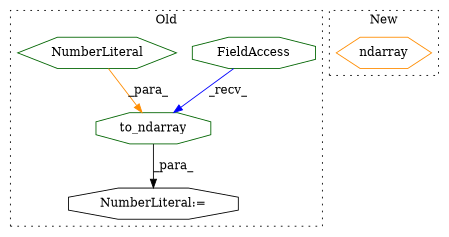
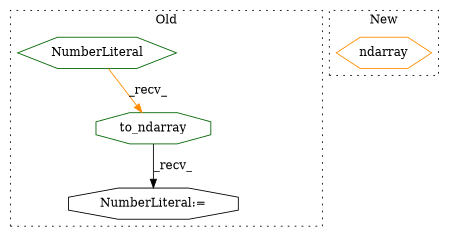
  digraph {
    fontname="DejaVu Serif"
    node [a=32 color=darkgreen fontname="DejaVu Serif" l=1 shape=octagon]
    edge [fontname="DejaVu Serif"]
    n1 [l="11,1" label=to_ndarray s="16071,16146"]
-   n2 [a=22 l=17 label=FieldAccess s=16053]
    n3 [a=34 label=NumberLiteral s=16143 shape=hexagon]
    n4 [a=7 color=black label="NumberLiteral:=" s=16052]
    n5 [color=darkorange l="6,1" label=ndarray s="13415,13596" shape=hexagon]
    subgraph cluster_1 {
      label=Old
      style=dotted
      n1
-     n2
      n3
      n4
    }
    subgraph cluster_2 {
      label=New
      style=dotted
      n5
    }
-   n1 -> n4 [color=black label=_para_]
-   n2 -> n1 [color=blue label=_recv_]
-   n3 -> n1 [color=darkorange label=_para_]
+   n1 -> n4 [color=black label=_recv_]
+   n3 -> n1 [color=darkorange label=_recv_]
  }
